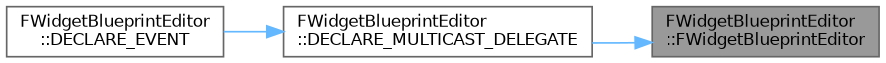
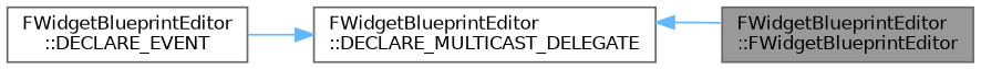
  digraph {
    rankdir=RL
    node [color=grey40 fillcolor=white fontname=Helvetica fontsize=10 shape=box style=filled]
    edge [color=steelblue1 dir=back fontname=Helvetica fontsize=10 labelfontname=Helvetica labelfontsize=10 style=solid]
    n1 [color=gray40 fillcolor=grey60 fontcolor=black height=0.2 label="FWidgetBlueprintEditor\l::FWidgetBlueprintEditor" width=0.4]
    n2 [height=0.2 label="FWidgetBlueprintEditor\l::DECLARE_MULTICAST_DELEGATE" width=0.4]
    n3 [height=0.2 label="FWidgetBlueprintEditor\l::DECLARE_EVENT" width=0.4]
-   n1 -> n2
+   n2 -> n1
    n2 -> n3
  }
